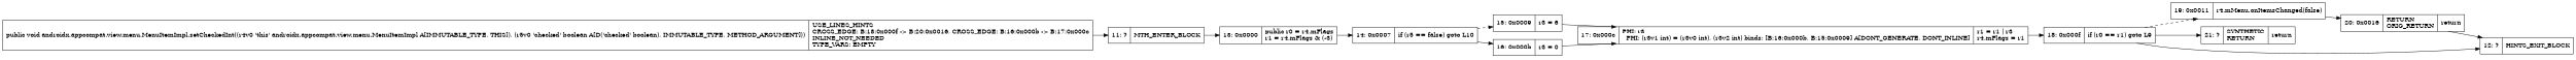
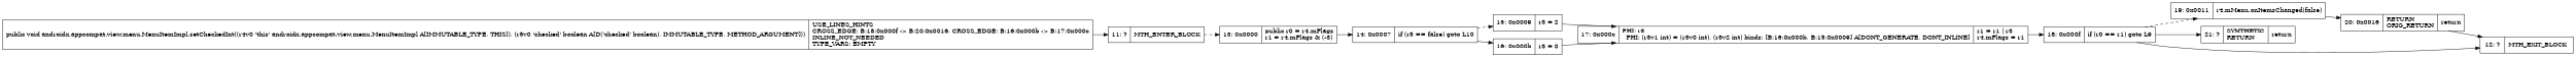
  digraph {
    rankdir=LR
    node [shape=record]
    n1 [label="{11\:\ ?|MTH_ENTER_BLOCK\l}"]
    n2 [label="{13\:\ 0x0000|public r0 = r4.mFlags\lr1 = r4.mFlags & (\-3)\l}"]
    n3 [label="{14\:\ 0x0007|if (r5 == false) goto L10\l}"]
-   n4 [label="{15\:\ 0x0009|r3 = 6\l}"]
+   n4 [label="{15\:\ 0x0009|r3 = 2\l}"]
    n5 [label="{16\:\ 0x000b|r3 = 0\l}"]
    n6 [label="{17\:\ 0x000c|PHI: r3 \l  PHI: (r3v1 int) = (r3v0 int), (r3v2 int) binds: [B:16:0x000b, B:15:0x0009] A[DONT_GENERATE, DONT_INLINE]\l|r1 = r1 \| r3\lr4.mFlags = r1\l}"]
    n7 [label="{18\:\ 0x000f|if (r0 == r1) goto L9\l}"]
    n8 [label="{19\:\ 0x0011|r4.mMenu.onItemsChanged(false)\l}"]
    n9 [label="{21\:\ ?|SYNTHETIC\lRETURN\l|return\l}"]
-   n10 [label="{12\:\ ?|HINTS_EXIT_BLOCK\l}"]
+   n10 [label="{12\:\ ?|MTH_EXIT_BLOCK\l}"]
    n11 [label="{20\:\ 0x0016|RETURN\lORIG_RETURN\l|return\l}"]
    n12 [label="{public void androidx.appcompat.view.menu.MenuItemImpl.setCheckedInt((r4v0 'this' androidx.appcompat.view.menu.MenuItemImpl A[IMMUTABLE_TYPE, THIS]), (r5v0 'checked' boolean A[D('checked' boolean), IMMUTABLE_TYPE, METHOD_ARGUMENT]))  | USE_LINES_HINTS\lCROSS_EDGE: B:18:0x000f \-\> B:20:0x0016, CROSS_EDGE: B:16:0x000b \-\> B:17:0x000c\lINLINE_NOT_NEEDED\lTYPE_VARS: EMPTY\l}"]
-   n1 -> n2
+   n1 -> n2 [style=dashed]
    n2 -> n3
    n3 -> n4 [style=dashed]
    n3 -> n5
    n4 -> n6
    n5 -> n6
    n6 -> n7
    n7 -> n8 [style=dashed]
    n7 -> n9
    n7 -> n10
    n8 -> n11
    n11 -> n10
    n12 -> n1
  }
